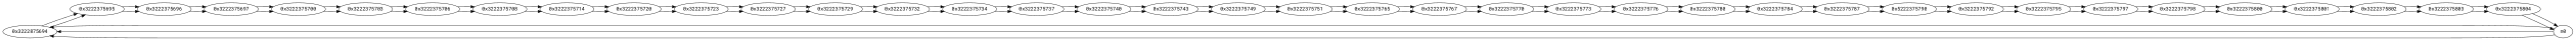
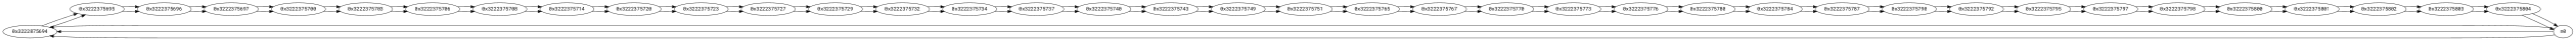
  digraph {
    fontname="Roboto Mono"
    rankdir=LR
    node [fontname="Roboto Mono"]
    edge [fontname="Roboto Mono"]
    n1 [label="0x3222875694"]
    n2 [label="0x3222375695"]
    n3 [label="0x3222375696"]
    n4 [label="0x3222375697"]
    n5 [label="0x3222375700"]
    n6 [label="0x3222375703"]
    n7 [label="0x3222375706"]
    n8 [label="0x3222375708"]
    n9 [label="0x3222375714"]
    n10 [label="0x3222375720"]
    n11 [label="0x3222375723"]
    n12 [label="0x3222375727"]
    n13 [label="0x3222375729"]
    n14 [label="0x3222375732"]
    n15 [label="0x3222375734"]
    n16 [label="0x3222375737"]
    n17 [label="0x3222375740"]
    n18 [label="0x3222375743"]
    n19 [label="0x3222375749"]
    n20 [label="0x3222375751"]
    n21 [label="0x3222375765"]
    n22 [label="0x3222375767"]
    n0
    n23 [label="0x3222375770"]
    n24 [label="0x3222375773"]
    n25 [label="0x3222375776"]
    n26 [label="0x3222375780"]
    n27 [label="0x3222375784"]
    n28 [label="0x3222375787"]
-   n29 [label="0x5222375790"]
+   n29 [label="0x3222375790"]
    n30 [label="0x3222375792"]
    n31 [label="0x3222375795"]
    n32 [label="0x3222375797"]
    n33 [label="0x3222375798"]
    n34 [label="0x3222375800"]
    n35 [label="0x3222375801"]
    n36 [label="0x3222375802"]
    n37 [label="0x3222375803"]
    n38 [label="0x3222375804"]
    n1 -> n2
    n1 -> n2
    n2 -> n3
    n2 -> n3
    n3 -> n4
    n3 -> n4
    n4 -> n5
    n4 -> n5
    n5 -> n6
    n5 -> n6
    n6 -> n7
    n6 -> n7
    n7 -> n8
    n7 -> n8
    n8 -> n9
    n8 -> n9
    n9 -> n10
    n9 -> n10
    n10 -> n11
    n10 -> n11
    n11 -> n12
    n11 -> n12
    n12 -> n13
    n12 -> n13
    n13 -> n14
    n13 -> n14
    n14 -> n15
    n14 -> n15
    n15 -> n16
    n15 -> n16
    n16 -> n17
    n16 -> n17
    n17 -> n18
    n17 -> n18
    n18 -> n19
    n18 -> n19
    n19 -> n20
    n19 -> n20
    n20 -> n21
    n20 -> n21
    n21 -> n22
    n21 -> n22
    n22 -> n23
    n22 -> n23
    n0 -> n1
    n0 -> n1
    n0 -> n1
    n23 -> n24
    n23 -> n24
    n24 -> n25
    n24 -> n25
    n25 -> n26
    n25 -> n26
    n26 -> n27
    n26 -> n27
    n27 -> n28
    n27 -> n28
    n28 -> n29
    n28 -> n29
    n29 -> n30
    n29 -> n30
    n30 -> n31
    n30 -> n31
    n31 -> n32
    n31 -> n32
    n32 -> n33
    n32 -> n33
    n33 -> n34
    n33 -> n34
    n34 -> n35
    n34 -> n35
    n35 -> n36
    n35 -> n36
    n36 -> n37
    n36 -> n37
    n37 -> n38
    n37 -> n38
    n38 -> n0
    n38 -> n0
  }
